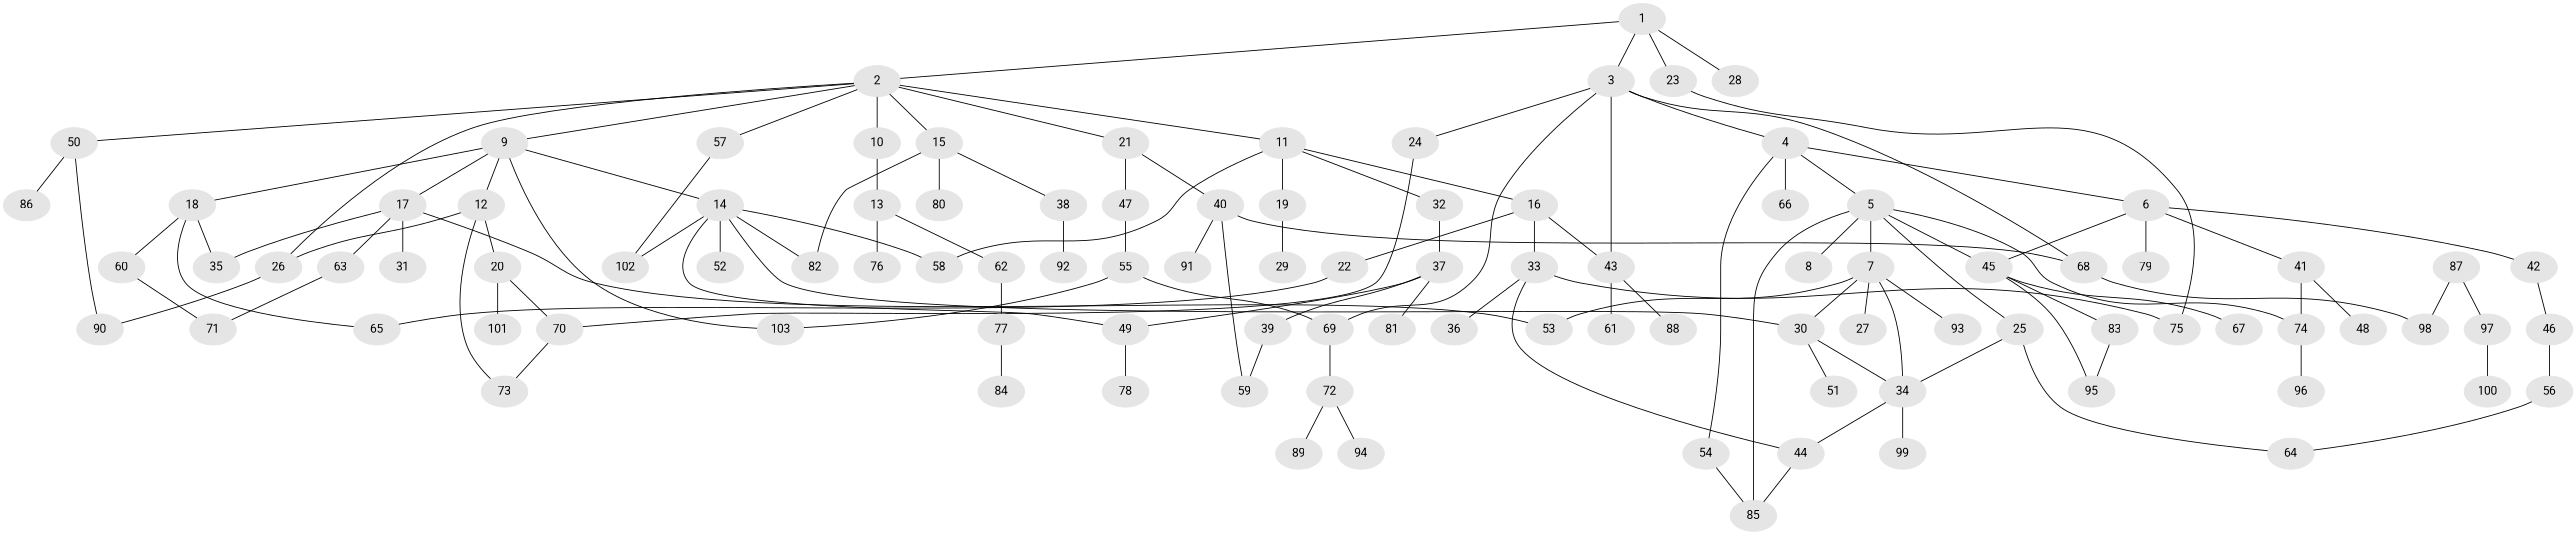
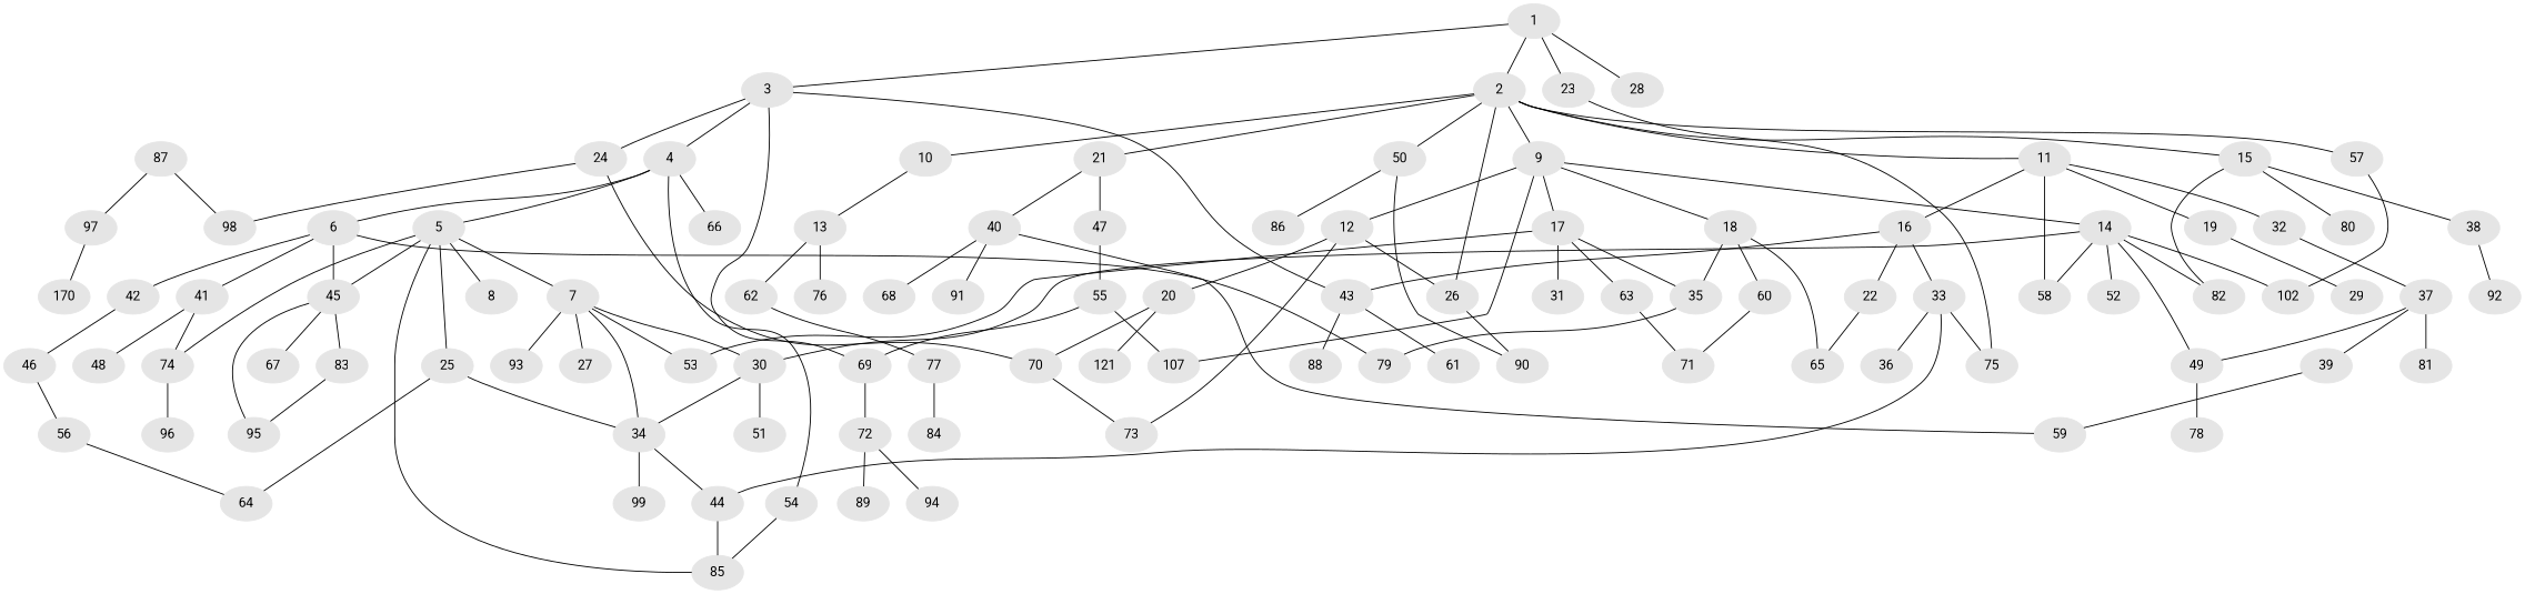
  graph {
    fontname=Roboto
    node [color=gray90 fontname=Roboto style=filled]
    edge [fontname=Roboto]
    1
    2
    3
    23
    28
    9
    10
    11
    15
    21
    26
    50
    57
    4
    24
    43
    68
    69
    75
    12
    14
    17
    18
-   103
+   103 [label=107]
    13
    16
    19
    32
    58
    82
    38
    80
    40
    47
    90
    86
    102
    5
    6
    54
    66
    70
    61
    88
    98
    72
    7
    8
    25
    45
    74
    85
    41
    42
    79
    27
    30
    34
    53
    93
    64
    67
    83
    95
    96
    48
    46
    87
    97
    51
    44
    99
    20
    73
    49
    52
    31
    35
    63
    60
    65
    62
    76
    22
    33
    29
    37
-   101
+   101 [label=121]
    77
    78
    92
    36
    71
    59
    91
    55
    39
    81
    56
    89
    94
    84
-   100
+   100 [label=170]
    1 -- 2
    1 -- 3
    1 -- 23
    1 -- 28
    2 -- 9
    2 -- 10
    2 -- 11
    2 -- 15
    2 -- 21
    2 -- 26
    2 -- 50
    2 -- 57
    3 -- 4
    3 -- 24
    3 -- 43
-   3 -- 68
    3 -- 69
    23 -- 75
    9 -- 12
    9 -- 14
    9 -- 17
    9 -- 18
    9 -- 103
    10 -- 13
    11 -- 16
    11 -- 19
    11 -- 32
    11 -- 58
    15 -- 82
    15 -- 38
    15 -- 80
    21 -- 40
    21 -- 47
    26 -- 90
    50 -- 90
    50 -- 86
    57 -- 102
    4 -- 5
    4 -- 6
    4 -- 54
    4 -- 66
    24 -- 70
    43 -- 61
    43 -- 88
-   68 -- 98
+   24 -- 98
    69 -- 72
    12 -- 26
    12 -- 20
    12 -- 73
    14 -- 58
    14 -- 82
    14 -- 102
    14 -- 30
    14 -- 49
    14 -- 52
    17 -- 53
    17 -- 31
    17 -- 35
    17 -- 63
    18 -- 35
    18 -- 60
    18 -- 65
    13 -- 62
    13 -- 76
    16 -- 43
    16 -- 22
    16 -- 33
    19 -- 29
    32 -- 37
    38 -- 92
    40 -- 68
    40 -- 59
    40 -- 91
    47 -- 55
    5 -- 7
    5 -- 8
    5 -- 25
    5 -- 45
    5 -- 74
    5 -- 85
    6 -- 45
    6 -- 41
    6 -- 42
    6 -- 79
    54 -- 85
    70 -- 73
    72 -- 89
    72 -- 94
    7 -- 27
    7 -- 30
    7 -- 34
    7 -- 53
    7 -- 93
    25 -- 34
    25 -- 64
    45 -- 67
    45 -- 83
    45 -- 95
    74 -- 96
    41 -- 74
    41 -- 48
    42 -- 46
    30 -- 34
    30 -- 51
    34 -- 44
    34 -- 99
    83 -- 95
    46 -- 56
    87 -- 98
    87 -- 97
    97 -- 100
    44 -- 85
    20 -- 70
    20 -- 101
    49 -- 78
+   35 -- 79
    63 -- 71
    60 -- 71
    62 -- 77
    22 -- 65
    33 -- 75
    33 -- 44
    33 -- 36
    37 -- 49
    37 -- 39
    37 -- 81
    77 -- 84
    55 -- 69
    55 -- 103
    39 -- 59
    56 -- 64
  }
